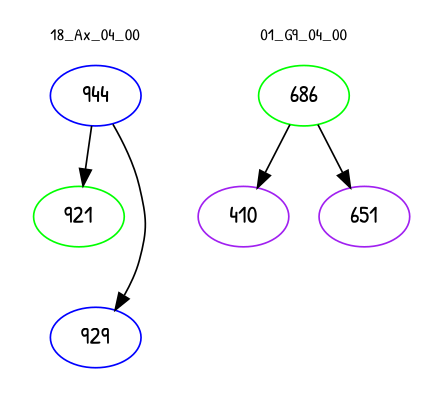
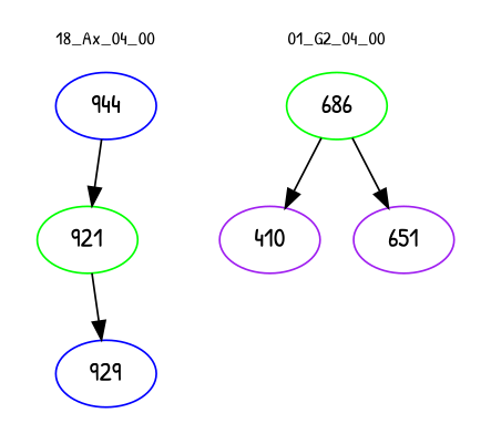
  digraph {
    fontname="Patrick Hand"
    node [color=green fontname="Patrick Hand"]
    edge [color=black fontname="Patrick Hand"]
    n1 [label=921]
    n2 [color=blue label=944]
    n3 [color=blue label=929]
    n4 [label=686]
    n5 [color=purple label=410]
    n6 [color=purple label=651]
    subgraph cluster_1 {
      color=white
      fontsize=10
      label="18_Ax_04_00"
      n1
      n2
      n3
    }
    subgraph cluster_2 {
      color=white
      fontsize=10
-     label="01_G9_04_00"
+     label="01_G2_04_00"
      n4
      n5
      n6
    }
-   n2 -> n3
+   n1 -> n3
    n2 -> n1
    n4 -> n5
    n4 -> n6
  }
